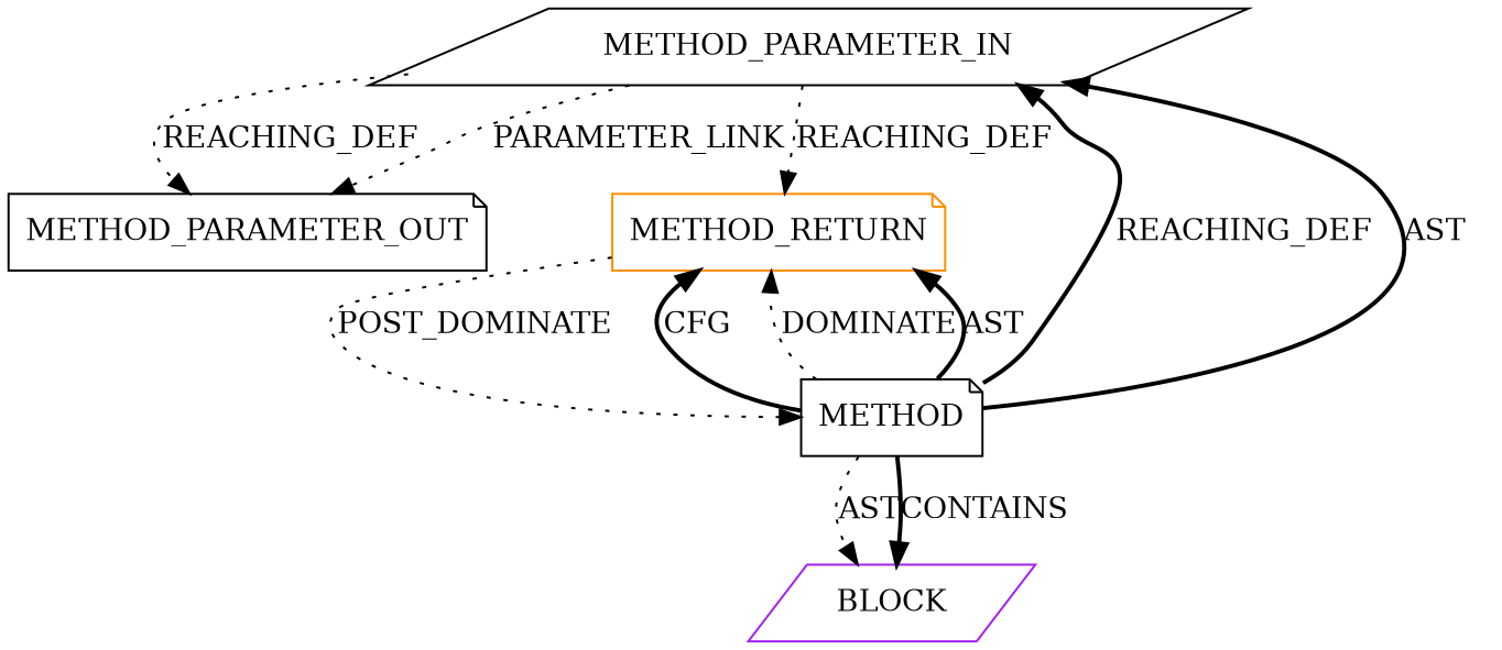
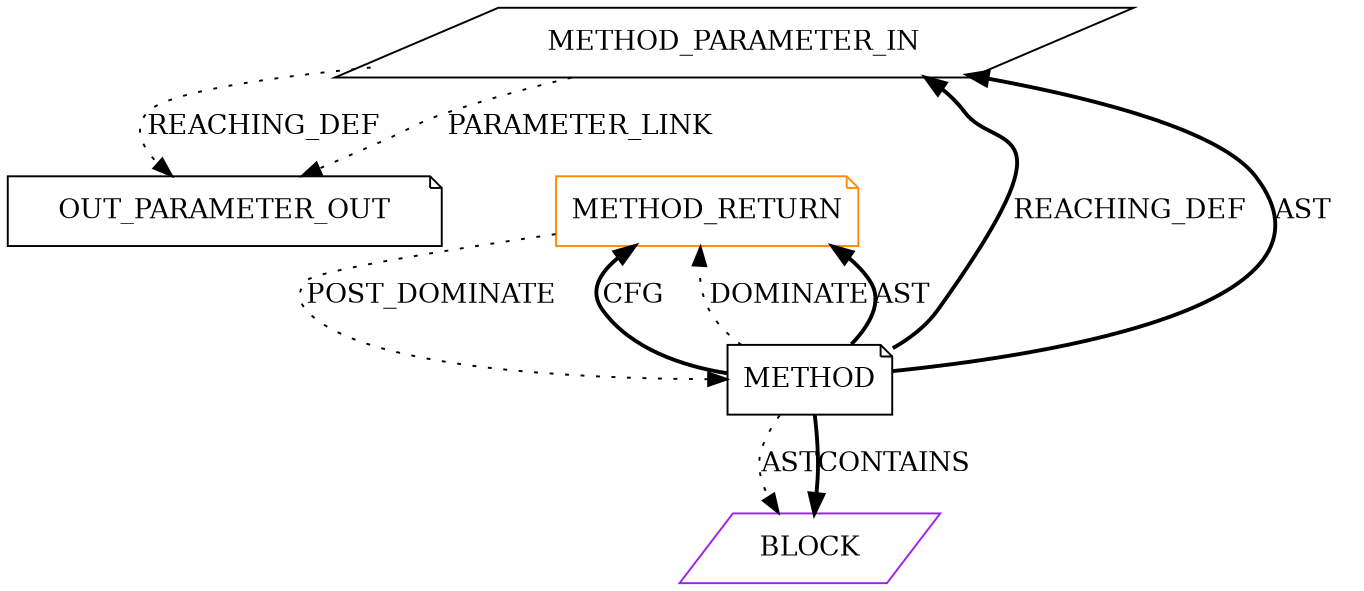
  digraph {
    node [CODE=p1 EVALUATION_STRATEGY=BY_VALUE ORDER=1 TYPE_FULL_NAME=ANY color=black shape=note]
    edge [style=dotted]
-   n1 [INDEX=1 IS_VARIADIC=false NAME=p1 label=METHOD_PARAMETER_OUT]
+   n1 [INDEX=1 IS_VARIADIC=false NAME=p1 label=OUT_PARAMETER_OUT]
    n2 [INDEX=1 IS_VARIADIC=false NAME=p1 label=METHOD_PARAMETER_IN shape=parallelogram]
    n3 [CODE=RET ORDER=2 color=darkorange label=METHOD_RETURN]
    n4 [AST_PARENT_FULL_NAME="<global>" AST_PARENT_TYPE=NAMESPACE_BLOCK CODE="<empty>" FILENAME="<empty>" FULL_NAME="<operator>.sizeOf" IS_EXTERNAL=true NAME="<operator>.sizeOf" ORDER=0 label=METHOD EVALUATION_STRATEGY="" TYPE_FULL_NAME=""]
    n5 [ARGUMENT_INDEX=1 CODE="<empty>" color=purple label=BLOCK shape=parallelogram EVALUATION_STRATEGY=""]
    n2 -> n1 [VARIABLE=p1 label=REACHING_DEF]
    n2 -> n1 [label=PARAMETER_LINK]
-   n2 -> n3 [VARIABLE=p1 label=REACHING_DEF]
    n3 -> n4 [label=POST_DOMINATE]
    n4 -> n2 [label=REACHING_DEF style=bold]
    n4 -> n2 [label=AST style=bold]
    n4 -> n3 [label=CFG style=bold]
    n4 -> n3 [label=DOMINATE]
    n4 -> n3 [label=AST style=bold]
    n4 -> n5 [label=AST]
    n4 -> n5 [label=CONTAINS style=bold]
  }
